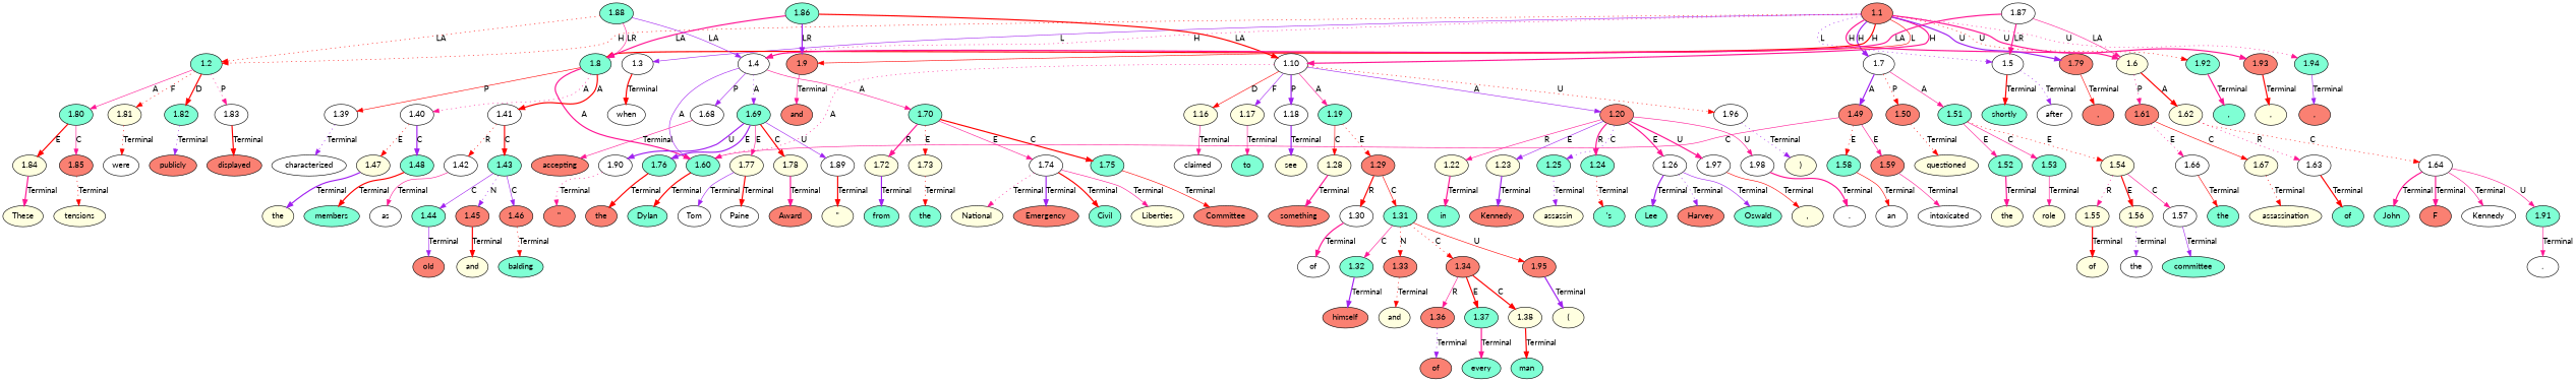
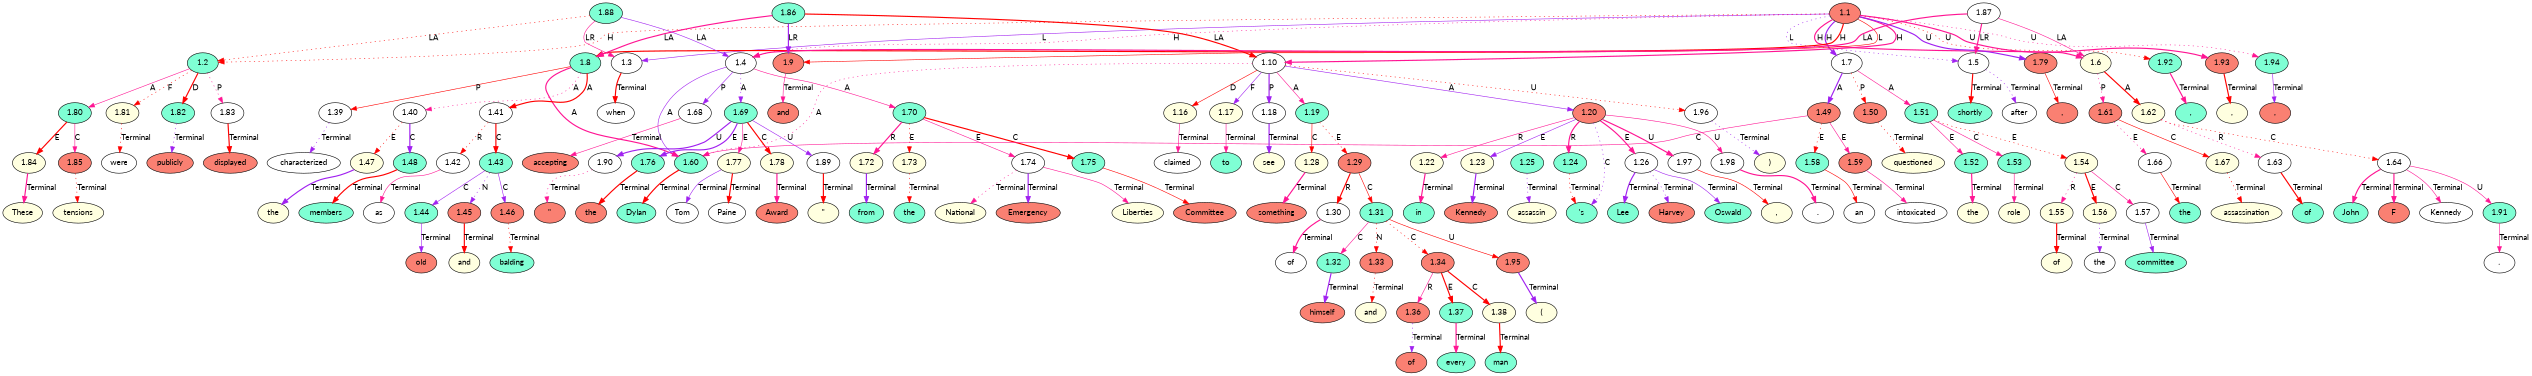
  digraph {
    fontname=Lato
    node [fillcolor=aquamarine fontname=Lato ordering=out style=filled]
    edge [color=red fontname=Lato ordering=out style=bold]
    n1 [fillcolor=lightyellow label=These]
    n2 [fillcolor=lightyellow label="\""]
    n3 [fillcolor=white label=Tom]
    n4 [fillcolor=white label=Paine]
    n5 [fillcolor=salmon label=Award]
    n6 [fillcolor=salmon label="\""]
    n7 [label=from]
    n8 [label=the]
    n9 [fillcolor=lightyellow label=National]
    n10 [fillcolor=salmon label=Emergency]
-   n11 [label=Civil]
    n12 [fillcolor=lightyellow label=tensions]
    n13 [fillcolor=lightyellow label=Liberties]
    n14 [fillcolor=salmon label=Committee]
    n15 [label=shortly]
    n16 [fillcolor=white label=after]
    n17 [label=the]
    n18 [fillcolor=lightyellow label=assassination]
    n19 [label=of]
    n20 [label=John]
    n21 [fillcolor=salmon label=F]
    n22 [fillcolor=white label="."]
    n23 [fillcolor=white label=were]
    n24 [fillcolor=white label=Kennedy]
    n25 [label=","]
    n26 [fillcolor=white label=an]
    n27 [fillcolor=white label=intoxicated]
    n28 [label=Dylan]
    n29 [fillcolor=lightyellow label=questioned]
    n30 [fillcolor=lightyellow label=the]
    n31 [fillcolor=lightyellow label=role]
    n32 [fillcolor=lightyellow label=of]
    n33 [fillcolor=white label=the]
    n34 [fillcolor=salmon label=publicly]
    n35 [label=committee]
    n36 [fillcolor=lightyellow label=","]
    n37 [fillcolor=white label=characterized]
    n38 [fillcolor=lightyellow label=the]
    n39 [label=members]
    n40 [fillcolor=white label=as]
    n41 [fillcolor=salmon label=old]
    n42 [fillcolor=lightyellow label=and]
    n43 [label=balding]
    n44 [fillcolor=salmon label=","]
    n45 [fillcolor=salmon label=displayed]
    n46 [fillcolor=salmon label=and]
    n47 [fillcolor=white label=claimed]
    n48 [label=to]
    n49 [fillcolor=lightyellow label=see]
    n50 [fillcolor=salmon label=something]
    n51 [fillcolor=white label=of]
    n52 [fillcolor=salmon label=himself]
    n53 [fillcolor=lightyellow label="("]
    n54 [fillcolor=lightyellow label=and]
    n55 [fillcolor=salmon label=of]
    n56 [fillcolor=white label=when]
    n57 [label=every]
    n58 [label=man]
    n59 [fillcolor=lightyellow label=")"]
    n60 [label=in]
    n61 [fillcolor=salmon label=Kennedy]
    n62 [label="'s"]
    n63 [fillcolor=lightyellow label=assassin]
    n64 [fillcolor=lightyellow label=","]
    n65 [label=Lee]
    n66 [fillcolor=salmon label=Harvey]
    n67 [fillcolor=salmon label=","]
    n68 [label=Oswald]
    n69 [fillcolor=white label="."]
    n70 [fillcolor=salmon label=accepting]
    n71 [fillcolor=salmon label=the]
    n72 [fillcolor=salmon label=1.1]
    n73 [label=1.2]
    n74 [fillcolor=white label=1.3]
    n75 [fillcolor=white label=1.4]
    n76 [fillcolor=white label=1.5]
    n77 [fillcolor=lightyellow label=1.6]
    n78 [fillcolor=white label=1.7]
    n79 [label=1.8]
    n80 [fillcolor=salmon label=1.9]
    n81 [fillcolor=white label=1.10]
    n82 [fillcolor=salmon label=1.79]
    n83 [label=1.92]
    n84 [fillcolor=salmon label=1.93]
    n85 [label=1.94]
    n86 [label=1.80]
    n87 [fillcolor=lightyellow label=1.81]
    n88 [label=1.82]
    n89 [fillcolor=white label=1.83]
    n90 [label=1.60]
    n91 [fillcolor=white label=1.68]
    n92 [label=1.69]
    n93 [label=1.70]
    n94 [fillcolor=salmon label=1.61]
    n95 [fillcolor=lightyellow label=1.62]
    n96 [fillcolor=salmon label=1.49]
    n97 [fillcolor=salmon label=1.50]
    n98 [label=1.51]
    n99 [fillcolor=white label=1.39]
    n100 [fillcolor=white label=1.40]
    n101 [fillcolor=white label=1.41]
    n102 [fillcolor=lightyellow label=1.16]
    n103 [fillcolor=lightyellow label=1.17]
    n104 [fillcolor=white label=1.18]
    n105 [label=1.19]
    n106 [fillcolor=salmon label=1.20]
    n107 [fillcolor=white label=1.96]
    n108 [fillcolor=lightyellow label=1.84]
    n109 [fillcolor=salmon label=1.85]
    n110 [fillcolor=white label=1.90]
    n111 [label=1.76]
    n112 [fillcolor=lightyellow label=1.77]
    n113 [fillcolor=lightyellow label=1.78]
    n114 [fillcolor=white label=1.89]
    n115 [fillcolor=lightyellow label=1.72]
    n116 [fillcolor=lightyellow label=1.73]
    n117 [fillcolor=white label=1.74]
    n118 [label=1.75]
    n119 [fillcolor=white label=1.66]
    n120 [fillcolor=lightyellow label=1.67]
    n121 [fillcolor=white label=1.63]
    n122 [fillcolor=white label=1.64]
    n123 [label=1.58]
    n124 [fillcolor=salmon label=1.59]
    n125 [label=1.52]
    n126 [label=1.53]
    n127 [fillcolor=lightyellow label=1.54]
    n128 [fillcolor=lightyellow label=1.47]
    n129 [label=1.48]
    n130 [fillcolor=white label=1.42]
    n131 [label=1.43]
    n132 [fillcolor=lightyellow label=1.28]
    n133 [fillcolor=salmon label=1.29]
    n134 [fillcolor=lightyellow label=1.22]
    n135 [fillcolor=lightyellow label=1.23]
    n136 [label=1.24]
    n137 [label=1.25]
    n138 [fillcolor=white label=1.26]
    n139 [fillcolor=white label=1.97]
    n140 [fillcolor=white label=1.98]
    n141 [fillcolor=white label=1.30]
    n142 [label=1.31]
    n143 [label=1.32]
    n144 [fillcolor=salmon label=1.33]
    n145 [fillcolor=salmon label=1.34]
    n146 [fillcolor=salmon label=1.95]
    n147 [fillcolor=salmon label=1.36]
    n148 [label=1.37]
    n149 [fillcolor=lightyellow label=1.38]
    n150 [label=1.44]
    n151 [fillcolor=salmon label=1.45]
    n152 [fillcolor=salmon label=1.46]
    n153 [fillcolor=lightyellow label=1.55]
    n154 [fillcolor=lightyellow label=1.56]
    n155 [fillcolor=white label=1.57]
    n156 [label=1.91]
    n157 [label=1.86]
    n158 [fillcolor=white label=1.87]
    n159 [label=1.88]
    n72 -> n73 [label=H style=dotted]
    n72 -> n74 [color=purple label=L style=solid]
    n72 -> n75 [color=deeppink label=H style=dotted]
    n72 -> n76 [color=purple label=L style=dotted]
    n72 -> n77 [color=deeppink label=H]
    n72 -> n78 [color=purple label=H]
    n72 -> n79 [label=H]
    n72 -> n80 [label=L style=solid]
    n72 -> n81 [color=deeppink label=H]
    n72 -> n82 [color=purple label=U]
    n72 -> n83 [label=U style=dotted]
    n72 -> n84 [color=deeppink label=U]
    n72 -> n85 [color=deeppink label=U style=dotted]
    n73 -> n86 [color=deeppink label=A style=solid]
    n73 -> n87 [label=F style=dotted]
    n73 -> n88 [label=D]
    n73 -> n89 [color=deeppink label=P style=dotted]
    n74 -> n56 [label=Terminal]
    n75 -> n90 [color=purple label=A style=solid]
    n75 -> n91 [color=purple label=P style=solid]
    n75 -> n92 [color=purple label=A style=dotted]
    n75 -> n93 [color=deeppink label=A style=solid]
    n76 -> n15 [label=Terminal]
    n76 -> n16 [color=purple label=Terminal style=dotted]
    n77 -> n94 [color=deeppink label=P style=dotted]
    n77 -> n95 [label=A]
    n78 -> n96 [color=purple label=A]
    n78 -> n97 [label=P style=dotted]
    n78 -> n98 [color=deeppink label=A style=solid]
    n79 -> n90 [color=deeppink label=A]
    n79 -> n99 [label=P style=solid]
    n79 -> n100 [color=deeppink label=A style=dotted]
    n79 -> n101 [label=A]
    n80 -> n46 [color=deeppink label=Terminal style=solid]
    n81 -> n90 [color=deeppink label=A style=dotted]
    n81 -> n102 [label=D style=solid]
    n81 -> n103 [color=purple label=F style=solid]
    n81 -> n104 [color=purple label=P]
    n81 -> n105 [color=deeppink label=A style=solid]
    n81 -> n106 [color=purple label=A style=solid]
    n81 -> n107 [label=U style=dotted]
    n82 -> n67 [label=Terminal style=solid]
    n83 -> n25 [color=deeppink label=Terminal]
    n84 -> n36 [label=Terminal]
    n85 -> n44 [color=purple label=Terminal style=solid]
    n86 -> n108 [label=E]
    n86 -> n109 [color=deeppink label=C style=solid]
    n87 -> n23 [label=Terminal style=dotted]
    n88 -> n34 [color=purple label=Terminal style=dotted]
    n89 -> n45 [label=Terminal]
    n90 -> n28 [label=Terminal]
    n91 -> n70 [color=deeppink label=Terminal style=solid]
    n92 -> n110 [color=purple label=U]
    n92 -> n111 [color=purple label=E]
    n92 -> n112 [color=deeppink label=E style=solid]
    n92 -> n113 [label=C]
    n92 -> n114 [color=purple label=U style=solid]
    n93 -> n115 [color=deeppink label=R]
    n93 -> n116 [label=E style=dotted]
    n93 -> n117 [color=deeppink label=E style=solid]
    n93 -> n118 [label=C]
    n94 -> n119 [color=deeppink label=E style=dotted]
    n94 -> n120 [label=C style=solid]
    n95 -> n121 [color=deeppink label=R style=dotted]
    n95 -> n122 [label=C style=dotted]
    n96 -> n90 [color=deeppink label=C style=solid]
    n96 -> n123 [label=E style=dotted]
    n96 -> n124 [color=deeppink label=E style=solid]
    n97 -> n29 [label=Terminal style=dotted]
    n98 -> n125 [color=deeppink label=E style=solid]
    n98 -> n126 [color=deeppink label=C style=solid]
    n98 -> n127 [label=E style=dotted]
    n99 -> n37 [color=purple label=Terminal style=dotted]
    n100 -> n128 [label=E style=dotted]
    n100 -> n129 [color=purple label=C]
    n101 -> n130 [label=R style=dotted]
    n101 -> n131 [label=C]
    n102 -> n47 [color=deeppink label=Terminal style=solid]
    n103 -> n48 [color=deeppink label=Terminal style=solid]
    n104 -> n49 [color=purple label=Terminal]
    n105 -> n132 [label=C style=solid]
    n105 -> n133 [label=E style=dotted]
    n106 -> n134 [color=deeppink label=R style=solid]
    n106 -> n135 [color=purple label=E style=solid]
    n106 -> n136 [color=deeppink label=R]
-   n106 -> n137 [color=purple label=C style=dotted]
+   n106 -> n62 [color=purple label=C style=dotted]
    n106 -> n138 [color=deeppink label=E]
    n106 -> n139 [color=deeppink label=U]
    n106 -> n140 [color=deeppink label=U style=solid]
    n107 -> n59 [color=purple label=Terminal style=dotted]
    n108 -> n1 [color=deeppink label=Terminal]
    n109 -> n12 [label=Terminal style=dotted]
    n110 -> n6 [color=deeppink label=Terminal style=dotted]
    n111 -> n71 [label=Terminal]
    n112 -> n3 [color=purple label=Terminal style=solid]
    n112 -> n4 [label=Terminal]
    n113 -> n5 [color=deeppink label=Terminal]
    n114 -> n2 [label=Terminal]
    n115 -> n7 [color=purple label=Terminal]
    n116 -> n8 [label=Terminal style=dotted]
    n117 -> n9 [color=deeppink label=Terminal style=dotted]
    n117 -> n10 [color=purple label=Terminal]
-   n117 -> n11 [label=Terminal]
    n117 -> n13 [color=deeppink label=Terminal style=solid]
    n118 -> n14 [label=Terminal style=solid]
    n119 -> n17 [label=Terminal style=solid]
    n120 -> n18 [label=Terminal style=dotted]
    n121 -> n19 [label=Terminal]
    n122 -> n20 [color=deeppink label=Terminal]
    n122 -> n21 [color=deeppink label=Terminal]
    n122 -> n24 [color=deeppink label=Terminal style=solid]
    n122 -> n156 [color=deeppink label=U style=solid]
    n123 -> n26 [label=Terminal style=solid]
    n124 -> n27 [color=deeppink label=Terminal style=solid]
    n125 -> n30 [color=deeppink label=Terminal]
    n126 -> n31 [color=deeppink label=Terminal style=solid]
    n127 -> n153 [color=deeppink label=R style=dotted]
    n127 -> n154 [label=E]
    n127 -> n155 [color=deeppink label=C style=solid]
    n128 -> n38 [color=purple label=Terminal]
    n129 -> n39 [label=Terminal]
    n130 -> n40 [color=deeppink label=Terminal style=solid]
    n131 -> n150 [color=purple label=C style=solid]
    n131 -> n151 [color=purple label=N style=dotted]
    n131 -> n152 [color=purple label=C style=solid]
    n132 -> n50 [color=deeppink label=Terminal]
    n133 -> n141 [label=R]
    n133 -> n142 [label=C style=solid]
    n134 -> n60 [color=deeppink label=Terminal]
    n135 -> n61 [color=purple label=Terminal]
    n136 -> n62 [label=Terminal style=dotted]
    n137 -> n63 [color=purple label=Terminal style=dotted]
    n138 -> n65 [color=purple label=Terminal]
    n138 -> n66 [color=purple label=Terminal style=dotted]
    n138 -> n68 [color=purple label=Terminal style=solid]
    n139 -> n64 [label=Terminal style=solid]
    n140 -> n69 [color=deeppink label=Terminal]
    n141 -> n51 [color=deeppink label=Terminal]
    n142 -> n143 [color=deeppink label=C style=solid]
    n142 -> n144 [label=N style=dotted]
    n142 -> n145 [label=C style=dotted]
    n142 -> n146 [label=U style=solid]
    n143 -> n52 [color=purple label=Terminal]
    n144 -> n54 [label=Terminal style=dotted]
    n145 -> n147 [color=deeppink label=R style=solid]
    n145 -> n148 [label=E]
    n145 -> n149 [label=C]
    n146 -> n53 [color=purple label=Terminal]
    n147 -> n55 [color=purple label=Terminal style=dotted]
    n148 -> n57 [color=deeppink label=Terminal]
    n149 -> n58 [label=Terminal]
    n150 -> n41 [color=purple label=Terminal style=solid]
    n151 -> n42 [label=Terminal]
    n152 -> n43 [label=Terminal style=dotted]
    n153 -> n32 [label=Terminal]
    n154 -> n33 [color=purple label=Terminal style=dotted]
    n155 -> n35 [color=purple label=Terminal style=solid]
    n156 -> n22 [color=deeppink label=Terminal style=solid]
    n157 -> n79 [color=deeppink label=LA]
    n157 -> n80 [color=purple label=LR]
    n157 -> n81 [label=LA]
    n158 -> n75 [color=deeppink label=LA]
    n158 -> n76 [color=deeppink label=LR]
    n158 -> n77 [color=deeppink label=LA style=solid]
    n159 -> n73 [label=LA style=dotted]
-   n159 -> n79 [color=deeppink label=LR style=solid]
+   n159 -> n74 [color=deeppink label=LR style=solid]
    n159 -> n75 [color=purple label=LA style=solid]
  }
